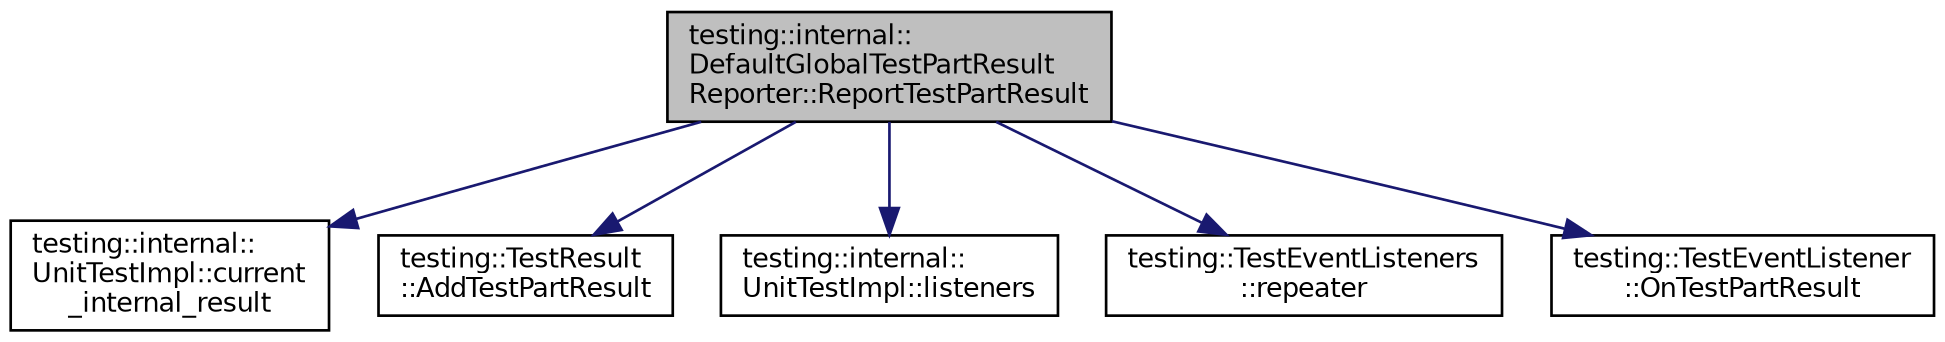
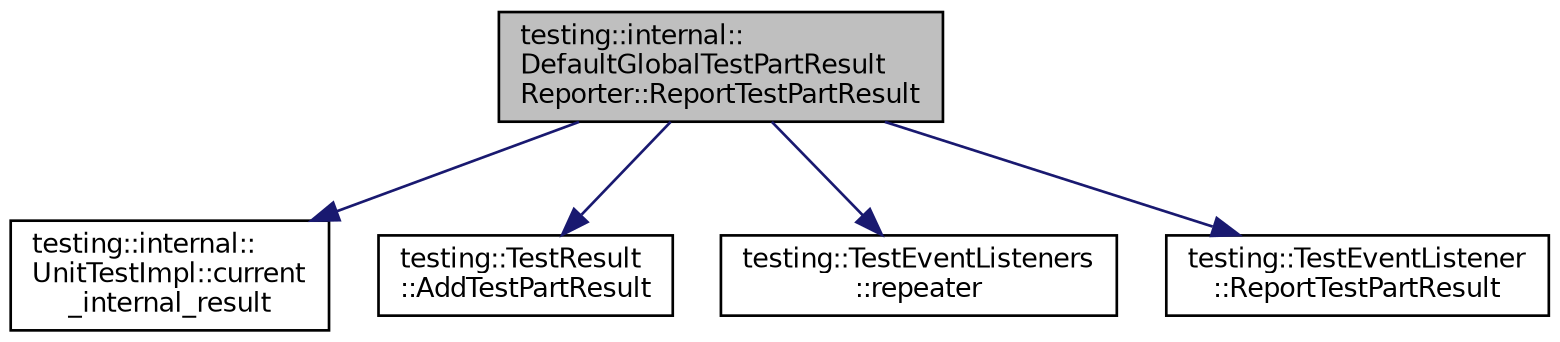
  digraph {
    rankdir=TB
    node [color=black fillcolor=white fontname=Helvetica fontsize=10 shape=record style=filled]
    edge [color=midnightblue fontname=Helvetica fontsize=10 labelfontname=Helvetica labelfontsize=10 style=solid]
    n1 [fillcolor=grey75 fontcolor=black height=0.2 label="testing::internal::\lDefaultGlobalTestPartResult\lReporter::ReportTestPartResult" width=0.4]
    n2 [height=0.2 label="testing::internal::\lUnitTestImpl::current\l_internal_result" width=0.4]
    n3 [height=0.2 label="testing::TestResult\l::AddTestPartResult" width=0.4]
-   n4 [height=0.2 label="testing::internal::\lUnitTestImpl::listeners" width=0.4]
    n5 [height=0.2 label="testing::TestEventListeners\l::repeater" width=0.4]
-   n6 [height=0.2 label="testing::TestEventListener\l::OnTestPartResult" width=0.4]
+   n6 [height=0.2 label="testing::TestEventListener\l::ReportTestPartResult" width=0.4]
    n1 -> n2
    n1 -> n3
-   n1 -> n4
    n1 -> n5
    n1 -> n6
  }
